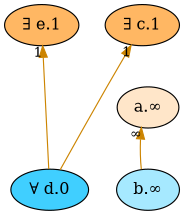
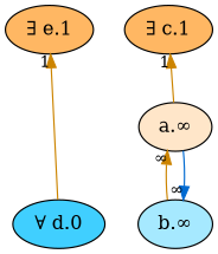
  digraph {
    node [fillcolor="#ffb763" fontsize=14 style=filled]
    edge [color="#cc8400" dir=back fontsize=12 labeldistance=1.5 style=solid taillabel=1]
    n1 [fillcolor="#40cfff" label="∀ d.0"]
    n2 [label="∃ e.1"]
    n3 [label="∃ c.1"]
    n4 [fillcolor="#ffe6c9" label="a.∞"]
    n5 [fillcolor="#a6e9ff" label="b.∞"]
    subgraph sub_1 {
      rank=max
      n1
    }
    subgraph sub_2 {
      rank=min
      n2
      n3
    }
    n2 -> n1
-   n3 -> n1
+   n3 -> n4
    n4 -> n5 [taillabel="∞"]
+   n5 -> n4 [color="#006ad1" taillabel="∞"]
  }
